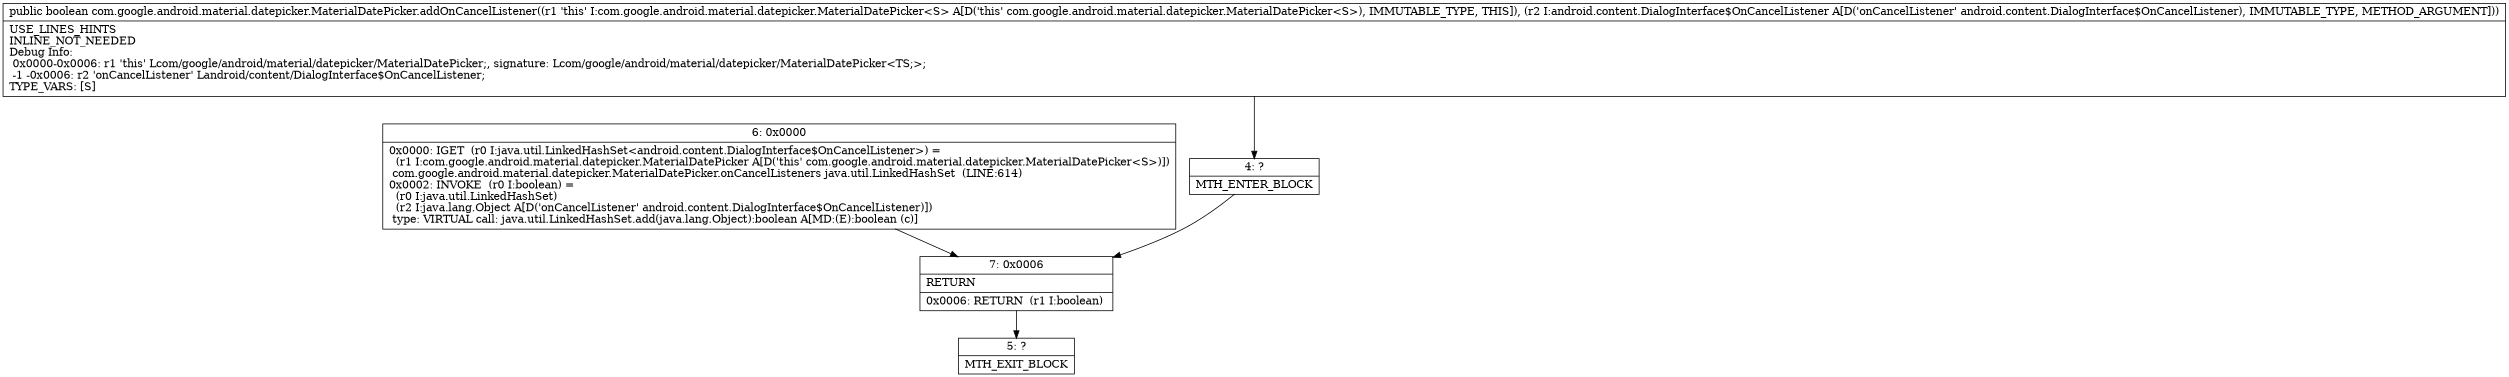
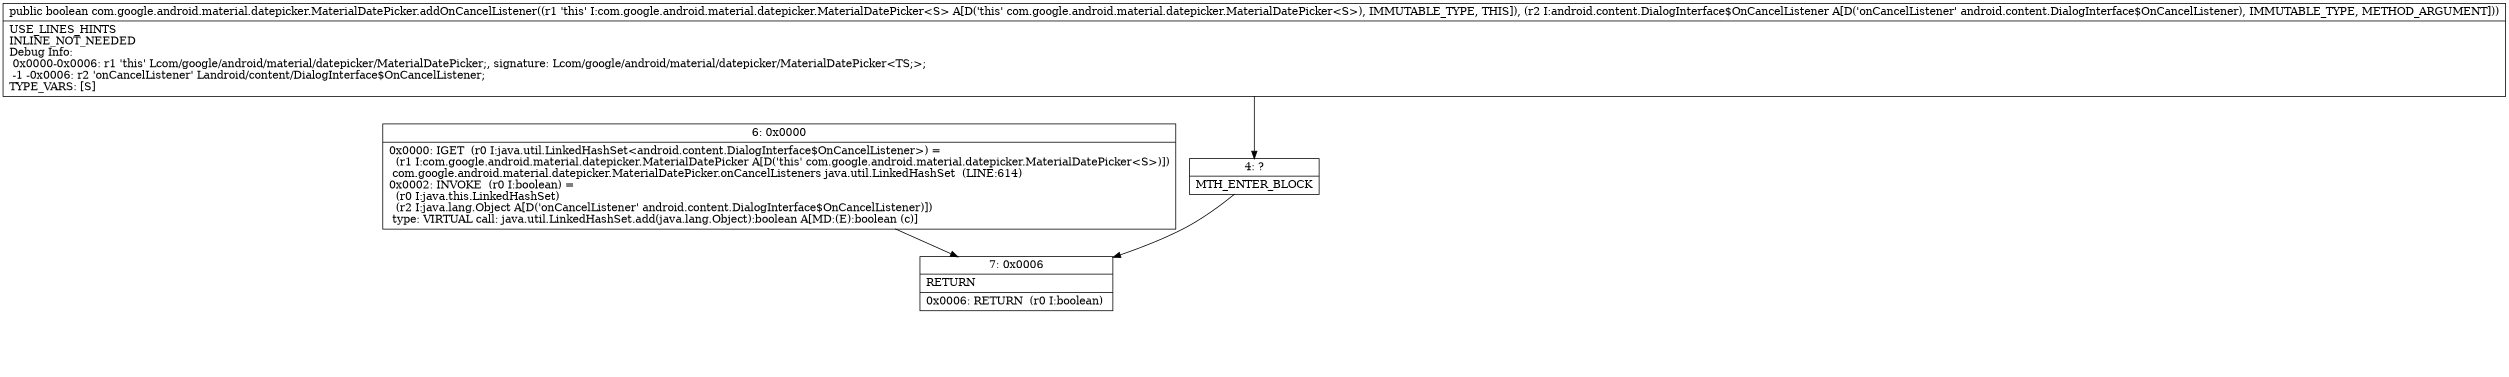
  digraph {
    node [shape=record]
    n1 [label="{4\:\ ?|MTH_ENTER_BLOCK\l}"]
-   n2 [label="{7\:\ 0x0006|RETURN\l|0x0006: RETURN  (r1 I:boolean) \l}"]
-   n3 [label="{6\:\ 0x0000|0x0000: IGET  (r0 I:java.util.LinkedHashSet\<android.content.DialogInterface$OnCancelListener\>) = \l  (r1 I:com.google.android.material.datepicker.MaterialDatePicker A[D('this' com.google.android.material.datepicker.MaterialDatePicker\<S\>)])\l com.google.android.material.datepicker.MaterialDatePicker.onCancelListeners java.util.LinkedHashSet  (LINE:614)\l0x0002: INVOKE  (r0 I:boolean) = \l  (r0 I:java.util.LinkedHashSet)\l  (r2 I:java.lang.Object A[D('onCancelListener' android.content.DialogInterface$OnCancelListener)])\l type: VIRTUAL call: java.util.LinkedHashSet.add(java.lang.Object):boolean A[MD:(E):boolean (c)]\l}"]
-   n4 [label="{5\:\ ?|MTH_EXIT_BLOCK\l}"]
+   n2 [label="{7\:\ 0x0006|RETURN\l|0x0006: RETURN  (r0 I:boolean) \l}"]
+   n3 [label="{6\:\ 0x0000|0x0000: IGET  (r0 I:java.util.LinkedHashSet\<android.content.DialogInterface$OnCancelListener\>) = \l  (r1 I:com.google.android.material.datepicker.MaterialDatePicker A[D('this' com.google.android.material.datepicker.MaterialDatePicker\<S\>)])\l com.google.android.material.datepicker.MaterialDatePicker.onCancelListeners java.util.LinkedHashSet  (LINE:614)\l0x0002: INVOKE  (r0 I:boolean) = \l  (r0 I:java.this.LinkedHashSet)\l  (r2 I:java.lang.Object A[D('onCancelListener' android.content.DialogInterface$OnCancelListener)])\l type: VIRTUAL call: java.util.LinkedHashSet.add(java.lang.Object):boolean A[MD:(E):boolean (c)]\l}"]
    n5 [label="{public boolean com.google.android.material.datepicker.MaterialDatePicker.addOnCancelListener((r1 'this' I:com.google.android.material.datepicker.MaterialDatePicker\<S\> A[D('this' com.google.android.material.datepicker.MaterialDatePicker\<S\>), IMMUTABLE_TYPE, THIS]), (r2 I:android.content.DialogInterface$OnCancelListener A[D('onCancelListener' android.content.DialogInterface$OnCancelListener), IMMUTABLE_TYPE, METHOD_ARGUMENT]))  | USE_LINES_HINTS\lINLINE_NOT_NEEDED\lDebug Info:\l  0x0000\-0x0006: r1 'this' Lcom\/google\/android\/material\/datepicker\/MaterialDatePicker;, signature: Lcom\/google\/android\/material\/datepicker\/MaterialDatePicker\<TS;\>;\l  \-1 \-0x0006: r2 'onCancelListener' Landroid\/content\/DialogInterface$OnCancelListener;\lTYPE_VARS: [S]\l}"]
    n1 -> n2
-   n2 -> n4
    n3 -> n2
    n5 -> n1
  }
